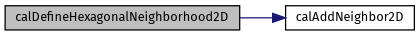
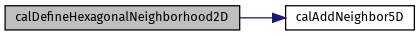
  digraph {
    rankdir=LR
    fontname="Fira Sans"
    node [color=black fontname="Fira Sans" fontsize=10 shape=record style=filled]
    n1 [fillcolor=grey75 fontcolor=black height=0.2 label=calDefineHexagonalNeighborhood2D width=0.4]
-   n2 [fillcolor=white height=0.2 label=calAddNeighbor2D width=0.4]
+   n2 [fillcolor=white height=0.2 label=calAddNeighbor5D width=0.4]
    n1 -> n2 [color=midnightblue fontname="Fira Sans" fontsize=10 labelfontname=Helvetica labelfontsize=10 style=solid]
  }
